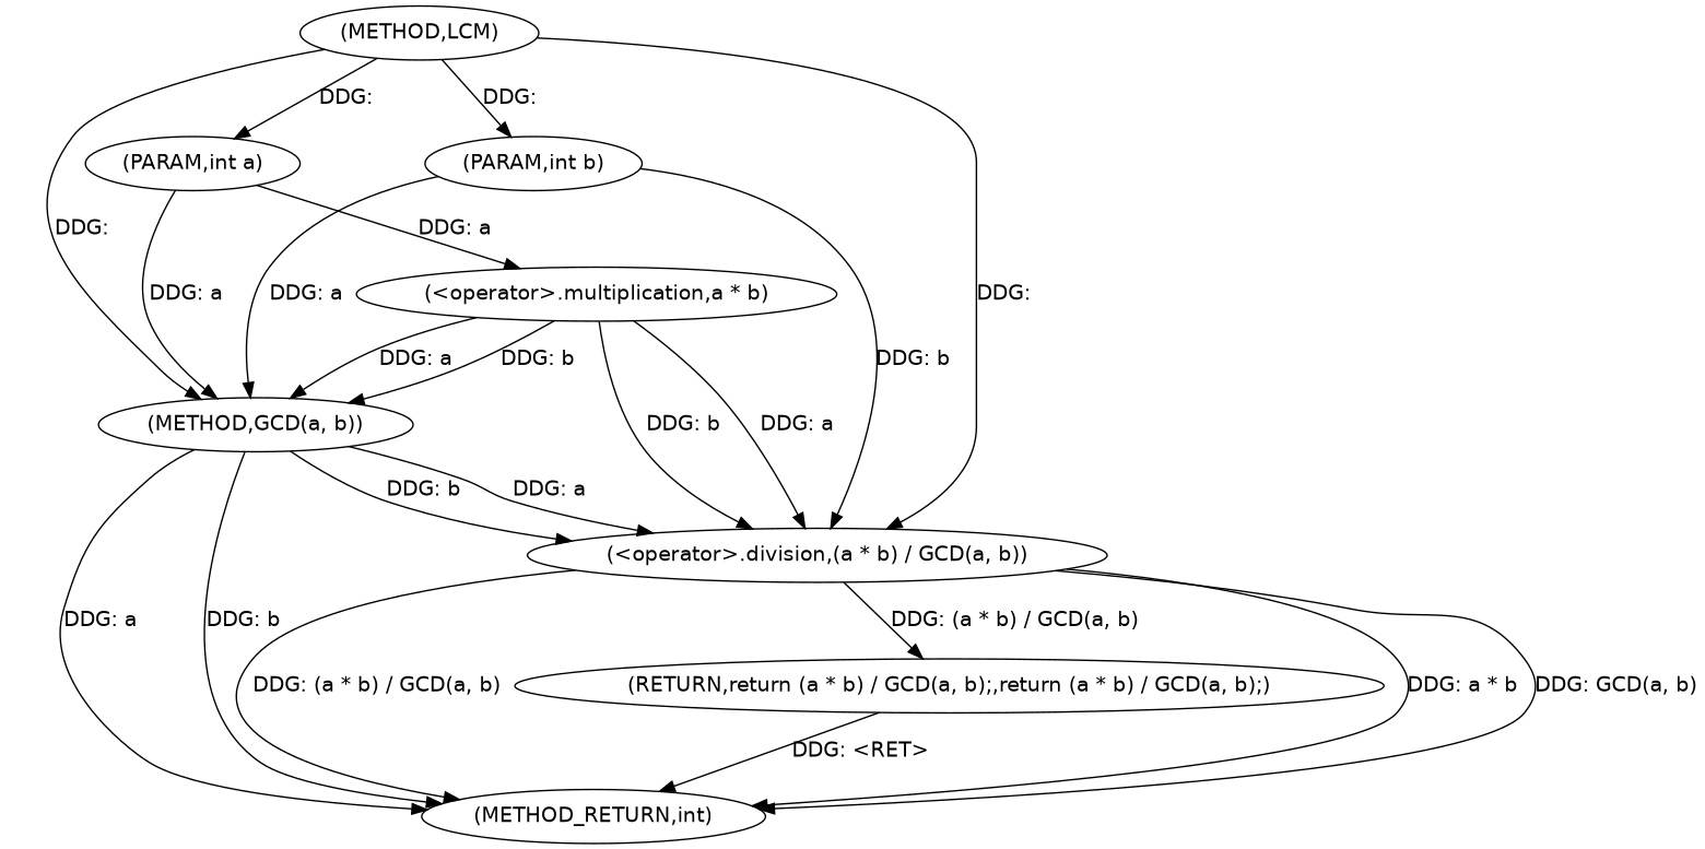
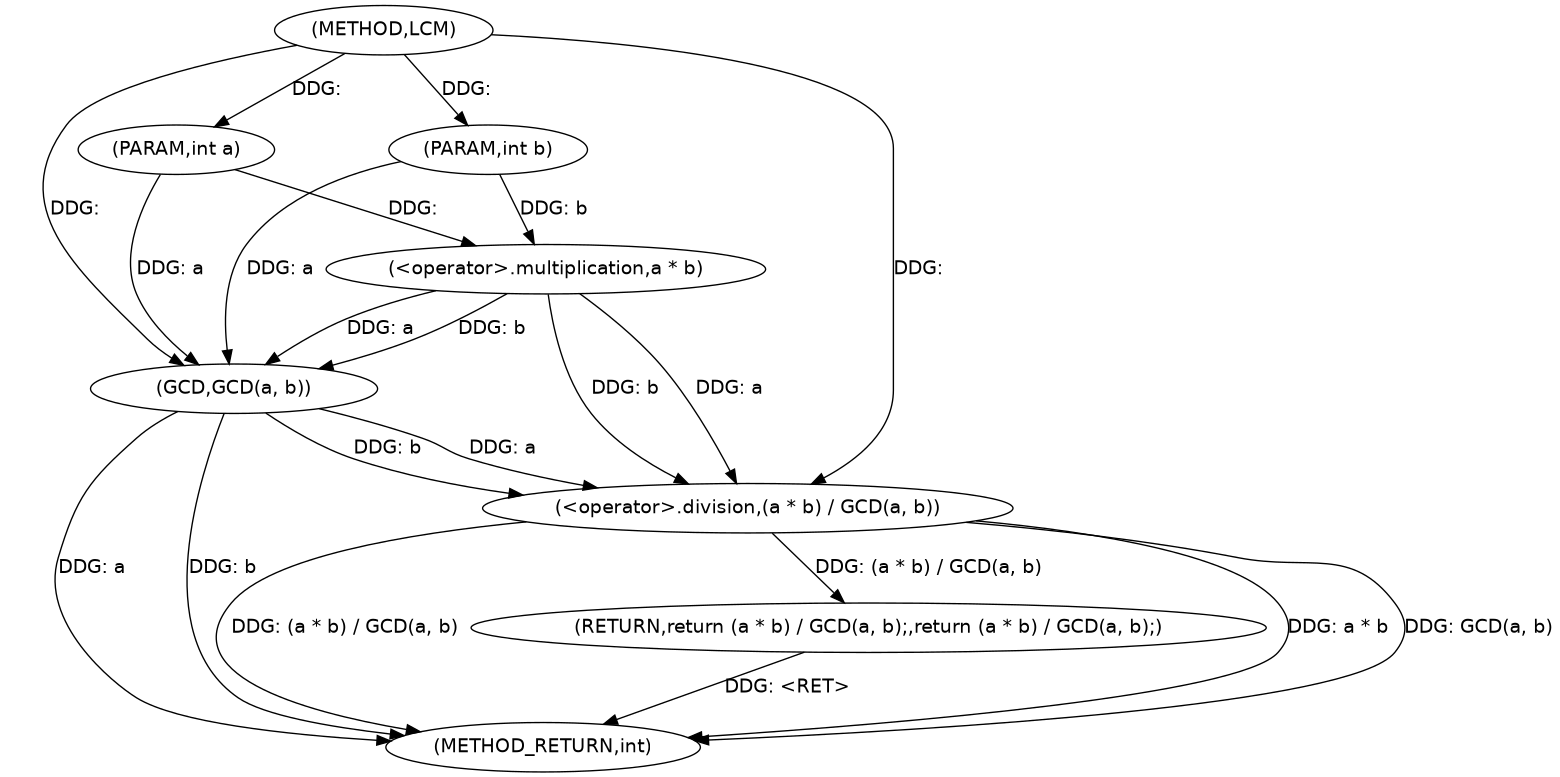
  digraph {
    fontname="DejaVu Sans"
    node [fontname="DejaVu Sans"]
    edge [fontname="DejaVu Sans"]
    n1 [label="(METHOD,LCM)"]
    n2 [label="(PARAM,int a)"]
    n3 [label="(PARAM,int b)"]
-   n4 [label="(METHOD,GCD(a, b))"]
+   n4 [label="(GCD,GCD(a, b))"]
    n5 [label="(<operator>.division,(a * b) / GCD(a, b))"]
    n6 [label="(<operator>.multiplication,a * b)"]
    n7 [label="(METHOD_RETURN,int)"]
    n8 [label="(RETURN,return (a * b) / GCD(a, b);,return (a * b) / GCD(a, b);)"]
    n1 -> n2 [label="DDG: "]
    n1 -> n3 [label="DDG: "]
    n1 -> n4 [label="DDG: "]
    n1 -> n5 [label="DDG: "]
    n2 -> n4 [label="DDG: a"]
-   n2 -> n6 [label="DDG: a"]
+   n2 -> n6 [label="DDG: "]
    n3 -> n4 [label="DDG: a"]
-   n3 -> n5 [label="DDG: b"]
+   n3 -> n6 [label="DDG: b"]
    n4 -> n5 [label="DDG: b"]
    n4 -> n5 [label="DDG: a"]
    n4 -> n7 [label="DDG: a"]
    n4 -> n7 [label="DDG: b"]
    n5 -> n7 [label="DDG: a * b"]
    n5 -> n7 [label="DDG: GCD(a, b)"]
    n5 -> n7 [label="DDG: (a * b) / GCD(a, b)"]
    n5 -> n8 [label="DDG: (a * b) / GCD(a, b)"]
    n6 -> n4 [label="DDG: a"]
    n6 -> n4 [label="DDG: b"]
    n6 -> n5 [label="DDG: b"]
    n6 -> n5 [label="DDG: a"]
    n8 -> n7 [label="DDG: <RET>"]
  }
